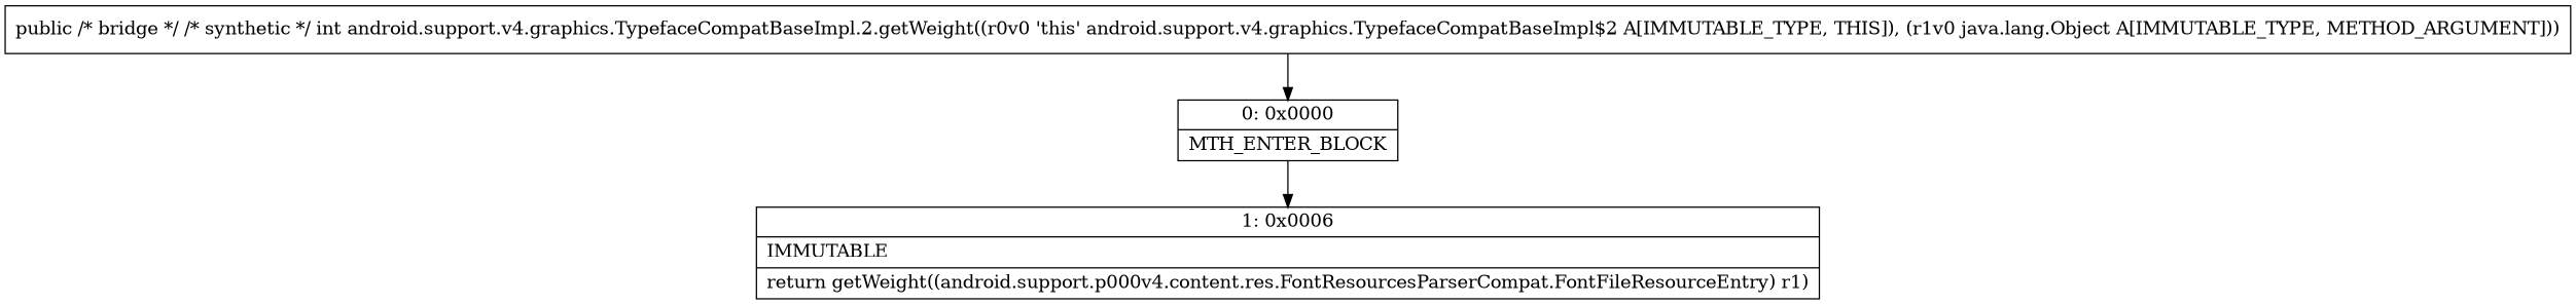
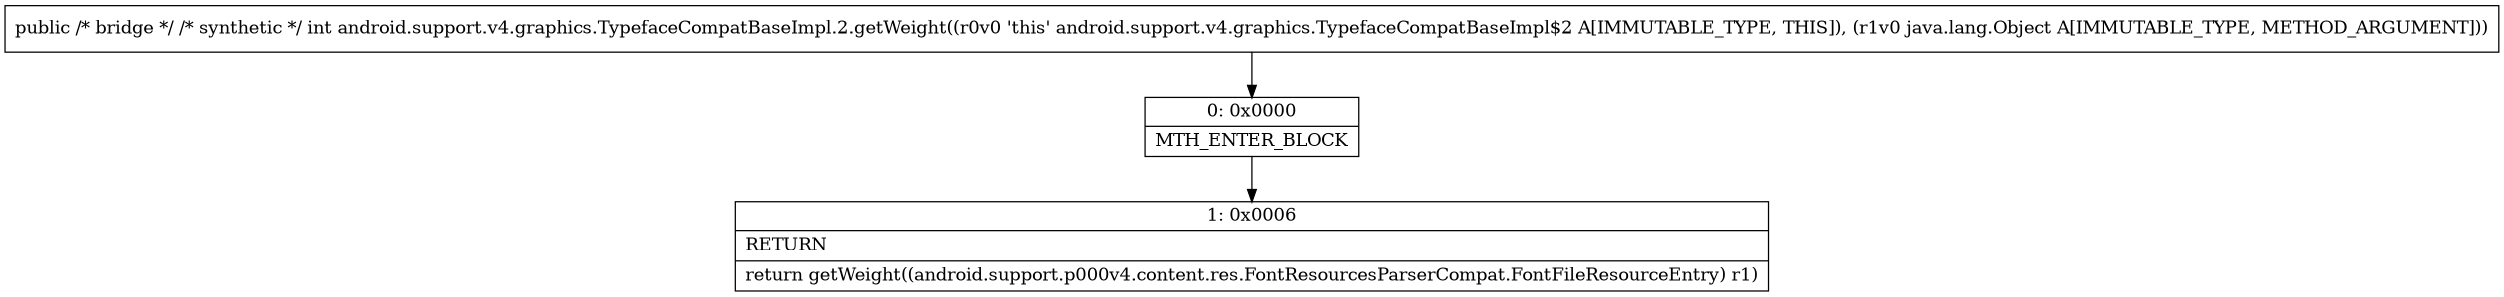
  digraph {
    node [shape=record]
    n1 [label="{0\:\ 0x0000|MTH_ENTER_BLOCK\l}"]
-   n2 [label="{1\:\ 0x0006|IMMUTABLE\l|return getWeight((android.support.p000v4.content.res.FontResourcesParserCompat.FontFileResourceEntry) r1)\l}"]
+   n2 [label="{1\:\ 0x0006|RETURN\l|return getWeight((android.support.p000v4.content.res.FontResourcesParserCompat.FontFileResourceEntry) r1)\l}"]
    n3 [label="{public \/* bridge *\/ \/* synthetic *\/ int android.support.v4.graphics.TypefaceCompatBaseImpl.2.getWeight((r0v0 'this' android.support.v4.graphics.TypefaceCompatBaseImpl$2 A[IMMUTABLE_TYPE, THIS]), (r1v0 java.lang.Object A[IMMUTABLE_TYPE, METHOD_ARGUMENT])) }"]
    n1 -> n2
    n3 -> n1
  }
